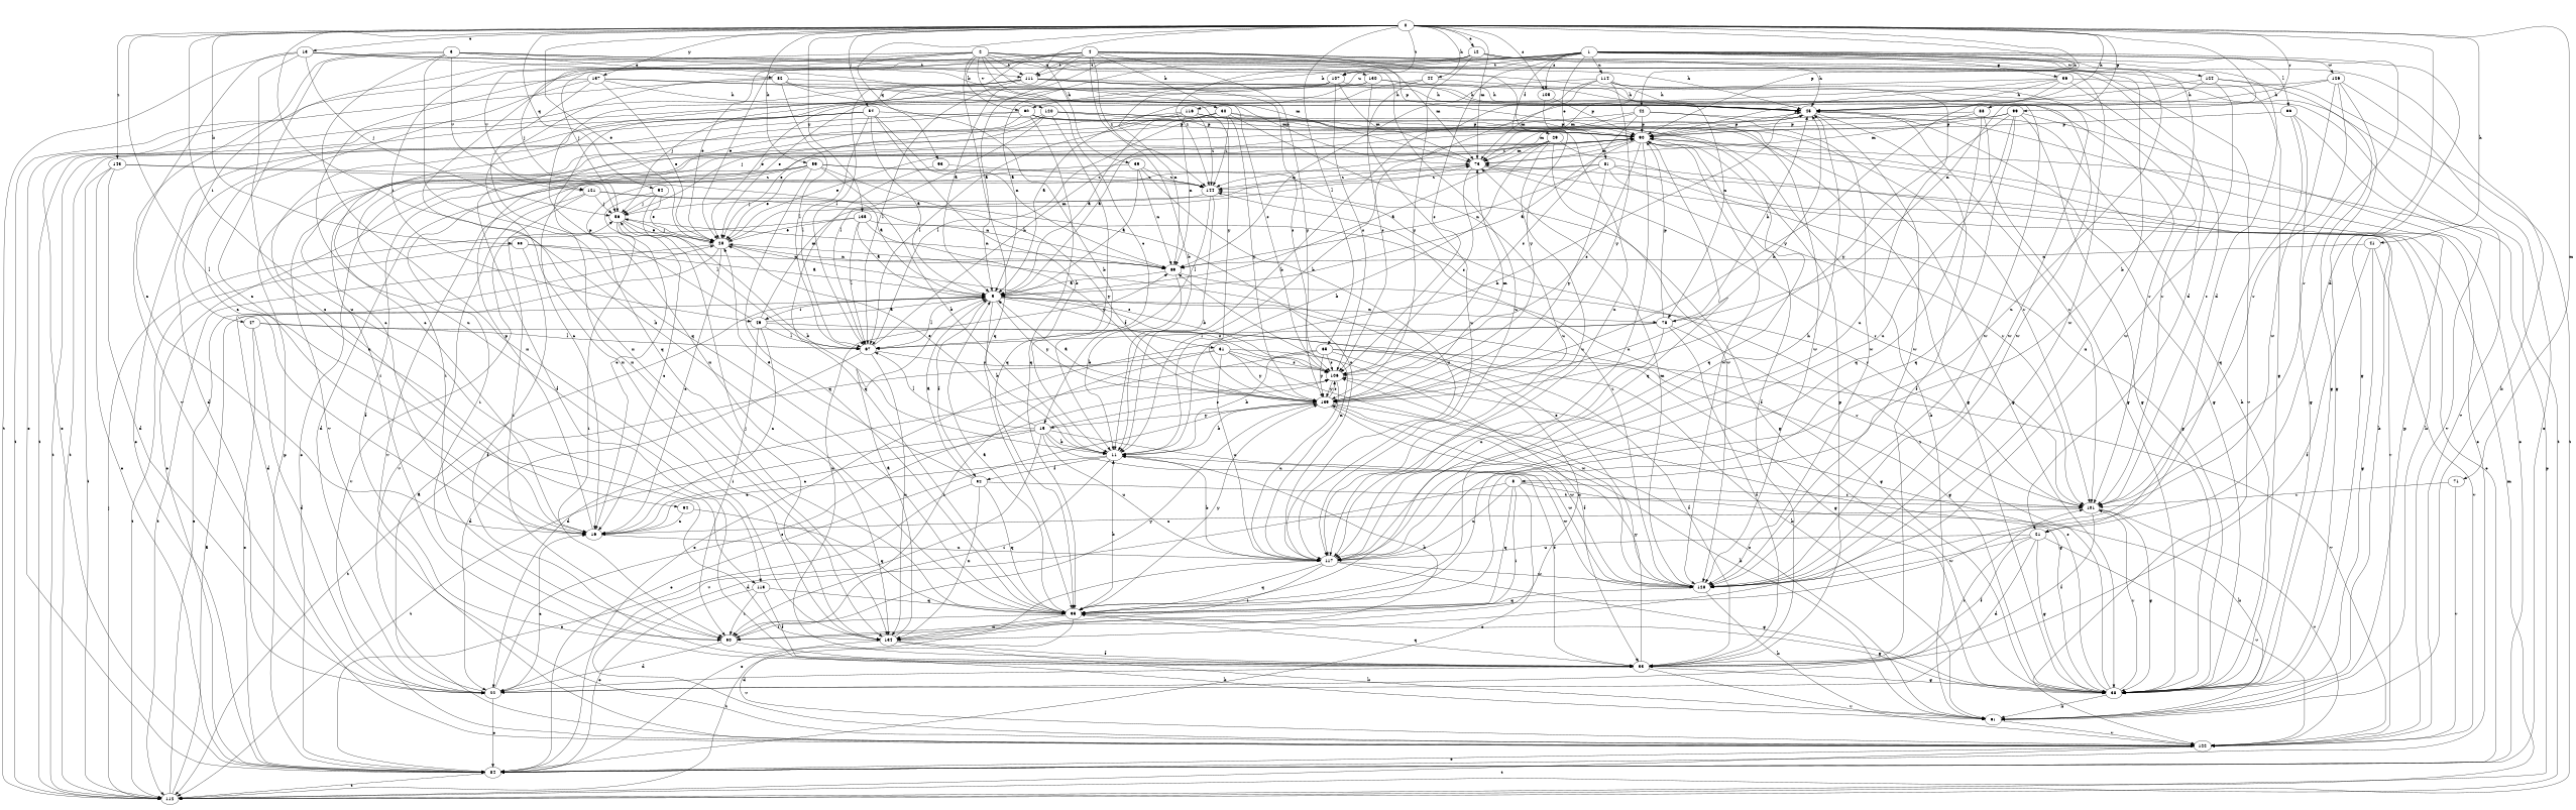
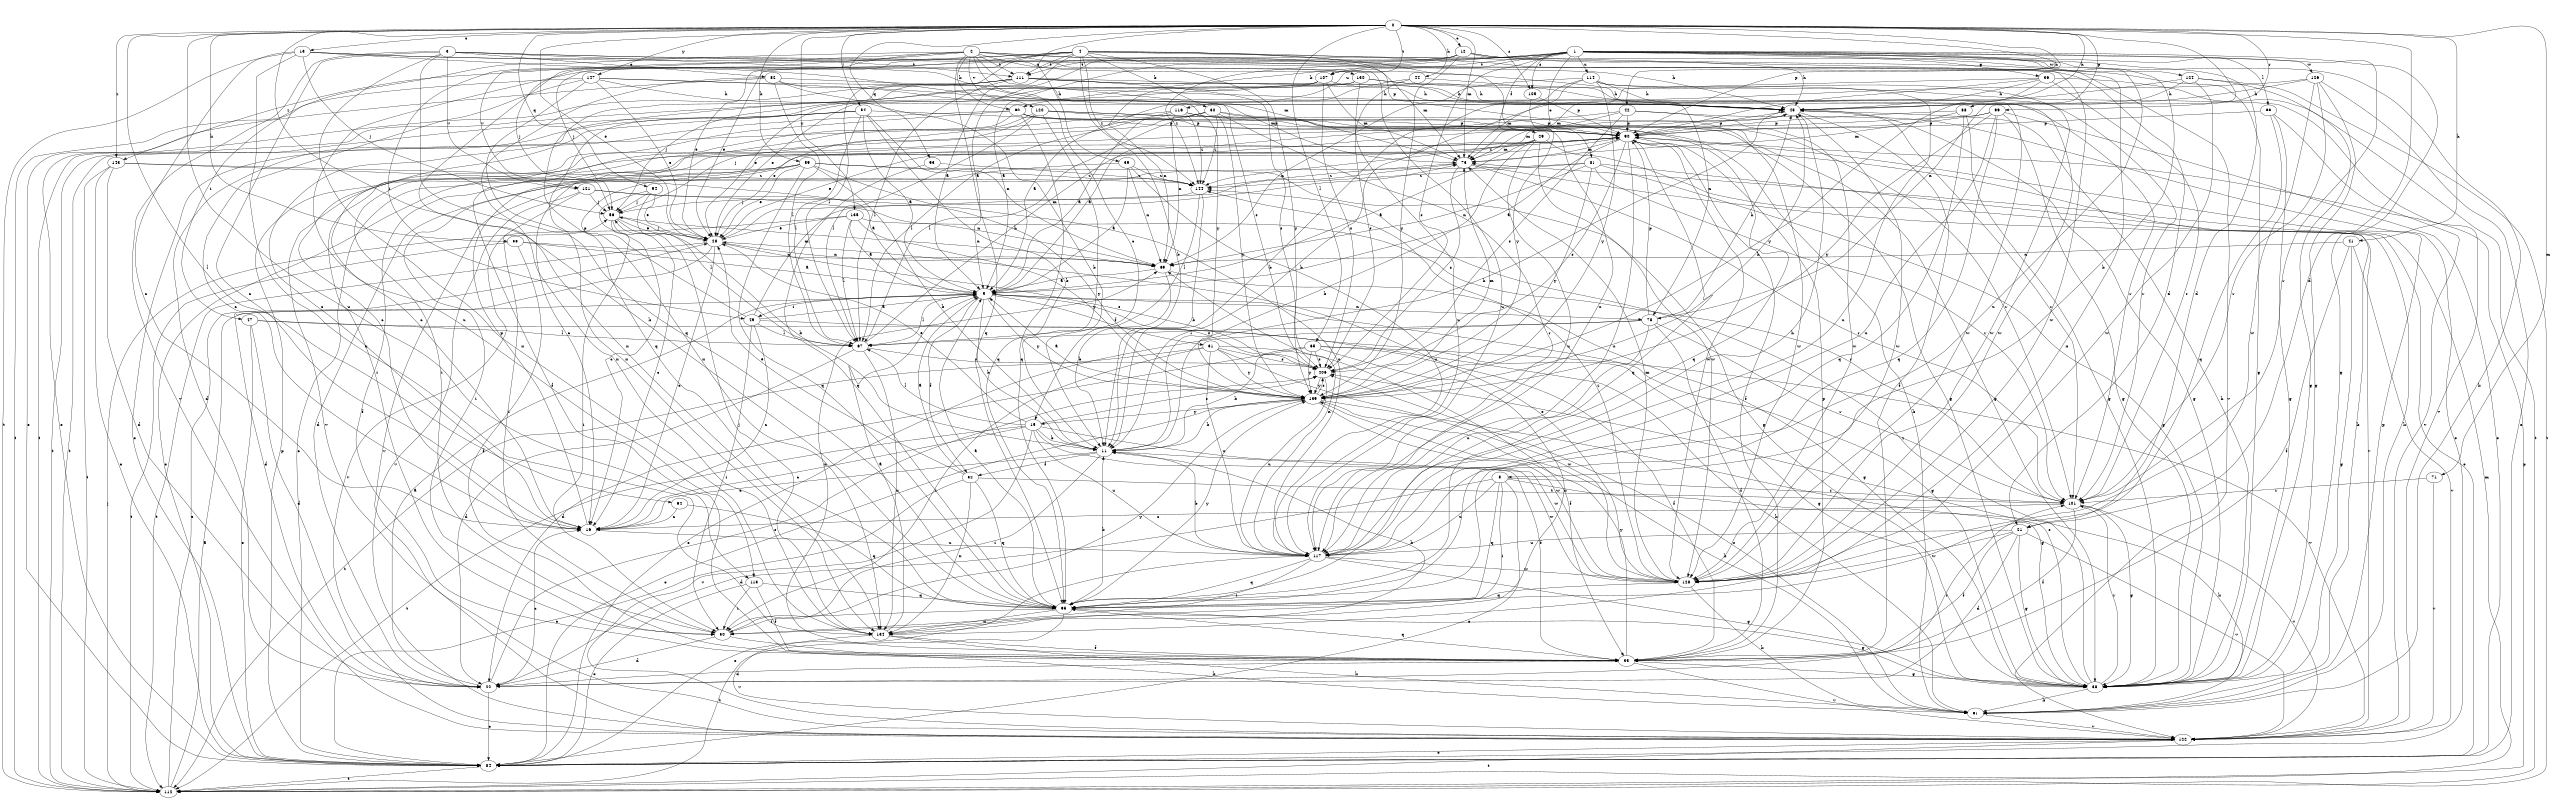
  strict digraph {
    0
    12
    13
    21
    28
    39
    41
    42
    44
    45
    54
    58
    59
    64
    65
    71
    73
    78
    88
    90
    93
    94
    95
    99
    105
    107
    113
    135
-   137
+   137 [label=147]
    143
    5
    111
    134
    139
    144
    61
    56
    16
    112
    38
    117
    128
    122
    22
    33
-   106
+   106 [label=406]
    n47 [label=69]
    84
    101
    50
    11
    67
    1
    8
    29
    36
    60
    66
    81
    114
    116
    124
    126
    49
    31
    32
    2
    15
    47
    120
    121
    130
    3
    82
    4
    30
    0 -> 12 [label=c]
    0 -> 13 [label=c]
    0 -> 21 [label=d]
    0 -> 28 [label=e]
    0 -> 39 [label=h]
    0 -> 41 [label=h]
    0 -> 42 [label=h]
    0 -> 44 [label=h]
    0 -> 45 [label=h]
    0 -> 54 [label=j]
    0 -> 58 [label=k]
    0 -> 59 [label=k]
    0 -> 64 [label=l]
    0 -> 65 [label=l]
    0 -> 71 [label=m]
    0 -> 73 [label=m]
    0 -> 78 [label=n]
    0 -> 88 [label=p]
    0 -> 90 [label=p]
    0 -> 93 [label=q]
    0 -> 94 [label=q]
    0 -> 95 [label=k]
    0 -> 99 [label=r]
    0 -> 105 [label=s]
    0 -> 107 [label=t]
    0 -> 113 [label=u]
    0 -> 135 [label=y]
    0 -> 137 [label=y]
    0 -> 143 [label=z]
    12 -> 45 [label=h]
    12 -> 5 [label=a]
    12 -> 111 [label=t]
    12 -> 134 [label=x]
    12 -> 139 [label=y]
    12 -> 144 [label=z]
    12 -> 61 [label=k]
    13 -> 45 [label=h]
    13 -> 73 [label=m]
    13 -> 111 [label=t]
    13 -> 134 [label=x]
    13 -> 56 [label=j]
    13 -> 16 [label=c]
    13 -> 112 [label=t]
    21 -> 38 [label=g]
    21 -> 117 [label=u]
    21 -> 128 [label=w]
    21 -> 122 [label=v]
    21 -> 22 [label=d]
    21 -> 33 [label=f]
    28 -> 73 [label=m]
    28 -> 56 [label=j]
    28 -> 16 [label=c]
    28 -> 112 [label=t]
    28 -> 22 [label=d]
    28 -> 106 [label=s]
    28 -> n47 [label=n]
    39 -> 5 [label=a]
    39 -> 144 [label=z]
    39 -> 117 [label=u]
    39 -> 122 [label=v]
    39 -> n47 [label=n]
    41 -> 38 [label=g]
    41 -> 122 [label=v]
    41 -> 33 [label=f]
    41 -> n47 [label=n]
    42 -> 73 [label=m]
    42 -> 90 [label=p]
    42 -> 5 [label=a]
    42 -> 128 [label=w]
    42 -> 106 [label=s]
    42 -> 84 [label=o]
    44 -> 28 [label=e]
    44 -> 45 [label=h]
    44 -> 106 [label=s]
    45 -> 90 [label=p]
    45 -> 38 [label=g]
    45 -> 128 [label=w]
    45 -> 33 [label=f]
    45 -> 101 [label=r]
    45 -> 50 [label=i]
    54 -> 90 [label=p]
    54 -> 5 [label=a]
    54 -> 16 [label=c]
    54 -> 112 [label=t]
    54 -> 22 [label=d]
    54 -> n47 [label=n]
    54 -> 11 [label=b]
    54 -> 67 [label=l]
    58 -> 5 [label=a]
    58 -> 112 [label=t]
    58 -> 33 [label=f]
    58 -> n47 [label=n]
    59 -> 28 [label=e]
    59 -> 95 [label=q]
    59 -> 144 [label=z]
    59 -> 38 [label=g]
    59 -> 117 [label=u]
    59 -> 33 [label=f]
    59 -> 84 [label=o]
    59 -> 50 [label=i]
    59 -> 11 [label=b]
    64 -> 95 [label=q]
    64 -> 16 [label=c]
    65 -> 134 [label=x]
    65 -> 139 [label=y]
    65 -> 122 [label=v]
    65 -> 22 [label=d]
    65 -> 33 [label=f]
    65 -> 106 [label=s]
    65 -> 11 [label=b]
    71 -> 122 [label=v]
    71 -> 101 [label=r]
    73 -> 144 [label=z]
    73 -> 122 [label=v]
    73 -> 106 [label=s]
    73 -> 101 [label=r]
    78 -> 45 [label=h]
    78 -> 90 [label=p]
    78 -> 117 [label=u]
    78 -> 33 [label=f]
    78 -> 84 [label=o]
    78 -> 101 [label=r]
    78 -> 67 [label=l]
    88 -> 73 [label=m]
    88 -> 90 [label=p]
    88 -> 95 [label=q]
    88 -> 38 [label=g]
    90 -> 73 [label=m]
    90 -> 95 [label=q]
    90 -> 5 [label=a]
    90 -> 61 [label=k]
    90 -> 16 [label=c]
    90 -> 117 [label=u]
    90 -> 128 [label=w]
    90 -> 33 [label=f]
    90 -> 106 [label=s]
    90 -> 84 [label=o]
    93 -> 95 [label=q]
    93 -> 144 [label=z]
    94 -> 28 [label=e]
    94 -> 56 [label=j]
    94 -> 16 [label=c]
    94 -> 67 [label=l]
    95 -> 5 [label=a]
    95 -> 134 [label=x]
    95 -> 139 [label=y]
    95 -> 112 [label=t]
    95 -> 38 [label=g]
    95 -> 50 [label=i]
    95 -> 11 [label=b]
    99 -> 90 [label=p]
    99 -> 95 [label=q]
    99 -> 139 [label=y]
    99 -> 144 [label=z]
    99 -> 38 [label=g]
    99 -> 117 [label=u]
    99 -> 84 [label=o]
    105 -> 90 [label=p]
    105 -> 139 [label=y]
    107 -> 28 [label=e]
    107 -> 45 [label=h]
    107 -> 73 [label=m]
    107 -> 16 [label=c]
    107 -> 106 [label=s]
    107 -> n47 [label=n]
    113 -> 95 [label=q]
    113 -> 33 [label=f]
    113 -> 84 [label=o]
    113 -> 50 [label=i]
    135 -> 28 [label=e]
    135 -> 5 [label=a]
    135 -> 139 [label=y]
    135 -> 122 [label=v]
    135 -> 101 [label=r]
    135 -> 67 [label=l]
    137 -> 28 [label=e]
    137 -> 45 [label=h]
    137 -> 95 [label=q]
    137 -> 16 [label=c]
    137 -> 112 [label=t]
    137 -> 128 [label=w]
    137 -> 101 [label=r]
    143 -> 5 [label=a]
    143 -> 144 [label=z]
    143 -> 112 [label=t]
    143 -> 22 [label=d]
    143 -> 84 [label=o]
    5 -> 78 [label=n]
    5 -> 139 [label=y]
    5 -> 38 [label=g]
    5 -> 106 [label=s]
    5 -> 11 [label=b]
    5 -> 67 [label=l]
    5 -> 49 [label=i]
    5 -> 31 [label=f]
    5 -> 32 [label=f]
    111 -> 45 [label=h]
    111 -> 134 [label=x]
    111 -> 56 [label=j]
    111 -> 128 [label=w]
    111 -> 106 [label=s]
    111 -> 84 [label=o]
    111 -> 101 [label=r]
    111 -> 67 [label=l]
    134 -> 5 [label=a]
    134 -> 61 [label=k]
    134 -> 56 [label=j]
    134 -> 122 [label=v]
    134 -> 33 [label=f]
    134 -> 11 [label=b]
    139 -> 45 [label=h]
    139 -> 73 [label=m]
    139 -> 5 [label=a]
    139 -> 61 [label=k]
    139 -> 38 [label=g]
    139 -> 128 [label=w]
    139 -> 106 [label=s]
    139 -> 84 [label=o]
    139 -> 11 [label=b]
    139 -> 15 [label=y]
    144 -> 56 [label=j]
    144 -> 11 [label=b]
    144 -> 67 [label=l]
    61 -> 90 [label=p]
    61 -> 122 [label=v]
    61 -> 106 [label=s]
    56 -> 28 [label=e]
    56 -> 16 [label=c]
    56 -> n47 [label=n]
    56 -> 50 [label=i]
    56 -> 11 [label=b]
    16 -> 90 [label=p]
    16 -> 117 [label=u]
    112 -> 28 [label=e]
    112 -> 73 [label=m]
    112 -> 90 [label=p]
    112 -> 5 [label=a]
    112 -> 56 [label=j]
    38 -> 45 [label=h]
    38 -> 144 [label=z]
    38 -> 61 [label=k]
    38 -> 106 [label=s]
    38 -> 101 [label=r]
    117 -> 45 [label=h]
    117 -> 95 [label=q]
    117 -> 38 [label=g]
    117 -> 128 [label=w]
    117 -> n47 [label=n]
    117 -> 84 [label=o]
    117 -> 50 [label=i]
    117 -> 11 [label=b]
    128 -> 28 [label=e]
    128 -> 73 [label=m]
    128 -> 95 [label=q]
    128 -> 144 [label=z]
    128 -> 61 [label=k]
    122 -> 112 [label=t]
    122 -> 84 [label=o]
    22 -> 5 [label=a]
    22 -> 16 [label=c]
    22 -> 106 [label=s]
    22 -> 84 [label=o]
    22 -> 101 [label=r]
    33 -> 90 [label=p]
    33 -> 95 [label=q]
    33 -> 139 [label=y]
    33 -> 38 [label=g]
    33 -> 122 [label=v]
    33 -> 22 [label=d]
    33 -> n47 [label=n]
    106 -> 139 [label=y]
    106 -> 117 [label=u]
    n47 -> 5 [label=a]
    n47 -> 38 [label=g]
    n47 -> 11 [label=b]
    84 -> 90 [label=p]
    84 -> 112 [label=t]
    101 -> 16 [label=c]
    101 -> 38 [label=g]
    101 -> 122 [label=v]
    101 -> 33 [label=f]
    50 -> 139 [label=y]
    50 -> 61 [label=k]
    50 -> 22 [label=d]
    11 -> 45 [label=h]
    11 -> 16 [label=c]
    11 -> 128 [label=w]
    11 -> 50 [label=i]
    11 -> 32 [label=f]
    67 -> 45 [label=h]
    67 -> 134 [label=x]
    67 -> 22 [label=d]
    67 -> 106 [label=s]
    1 -> 21 [label=d]
    1 -> 28 [label=e]
    1 -> 105 [label=s]
    1 -> 107 [label=t]
    1 -> 113 [label=u]
    1 -> 5 [label=a]
    1 -> 38 [label=g]
    1 -> 117 [label=u]
    1 -> 106 [label=s]
    1 -> 101 [label=r]
    1 -> 8 [label=b]
    1 -> 29 [label=f]
    1 -> 36 [label=g]
    1 -> 60 [label=k]
    1 -> 66 [label=l]
    1 -> 81 [label=o]
    1 -> 114 [label=u]
    1 -> 116 [label=u]
    1 -> 124 [label=w]
    1 -> 126 [label=w]
    8 -> 95 [label=q]
    8 -> 61 [label=k]
    8 -> 117 [label=u]
    8 -> 22 [label=d]
    8 -> 84 [label=o]
    8 -> 101 [label=r]
    8 -> 50 [label=i]
    29 -> 28 [label=e]
    29 -> 73 [label=m]
    29 -> 5 [label=a]
    29 -> 61 [label=k]
    29 -> 117 [label=u]
    29 -> 128 [label=w]
    29 -> 11 [label=b]
    36 -> 45 [label=h]
    36 -> 73 [label=m]
    36 -> 90 [label=p]
    36 -> 139 [label=y]
    36 -> 112 [label=t]
    36 -> 101 [label=r]
    60 -> 90 [label=p]
    60 -> 95 [label=q]
    60 -> 61 [label=k]
    60 -> 16 [label=c]
    60 -> 38 [label=g]
    60 -> 122 [label=v]
    60 -> 84 [label=o]
    66 -> 90 [label=p]
    66 -> 95 [label=q]
    66 -> 38 [label=g]
    66 -> 122 [label=v]
    81 -> 139 [label=y]
    81 -> 144 [label=z]
    81 -> 38 [label=g]
    81 -> 22 [label=d]
    81 -> n47 [label=n]
    81 -> 84 [label=o]
    81 -> 101 [label=r]
    114 -> 45 [label=h]
    114 -> 73 [label=m]
    114 -> 139 [label=y]
    114 -> 117 [label=u]
    114 -> 122 [label=v]
    114 -> n47 [label=n]
    114 -> 11 [label=b]
    116 -> 90 [label=p]
    116 -> 95 [label=q]
    116 -> 5 [label=a]
    116 -> 144 [label=z]
    116 -> 56 [label=j]
    116 -> n47 [label=n]
    116 -> 67 [label=l]
    124 -> 45 [label=h]
    124 -> 112 [label=t]
    124 -> 38 [label=g]
    124 -> 128 [label=w]
    124 -> 11 [label=b]
    126 -> 45 [label=h]
    126 -> 5 [label=a]
    126 -> 38 [label=g]
    126 -> 128 [label=w]
    126 -> 84 [label=o]
    126 -> 101 [label=r]
    49 -> 73 [label=m]
    49 -> 90 [label=p]
    49 -> 5 [label=a]
    49 -> 61 [label=k]
    49 -> 16 [label=c]
    49 -> 50 [label=i]
    49 -> 67 [label=l]
    31 -> 139 [label=y]
    31 -> 112 [label=t]
    31 -> 117 [label=u]
    31 -> 128 [label=w]
    31 -> 33 [label=f]
    31 -> 106 [label=s]
    31 -> 50 [label=i]
    32 -> 28 [label=e]
    32 -> 95 [label=q]
    32 -> 5 [label=a]
    32 -> 134 [label=x]
    32 -> 84 [label=o]
    32 -> 101 [label=t]
    2 -> 90 [label=p]
    2 -> 95 [label=q]
    2 -> 111 [label=t]
    2 -> 56 [label=j]
    2 -> 117 [label=u]
    2 -> 128 [label=w]
    2 -> 106 [label=s]
    2 -> 60 [label=k]
    2 -> 49 [label=i]
    2 -> 15 [label=c]
    2 -> 47 [label=i]
    2 -> 120 [label=v]
    2 -> 121 [label=v]
    2 -> 130 [label=x]
    15 -> 28 [label=e]
    15 -> 16 [label=c]
    15 -> 112 [label=t]
    15 -> 117 [label=u]
    15 -> 128 [label=w]
    15 -> 122 [label=v]
    15 -> 33 [label=f]
    15 -> 106 [label=s]
    15 -> 11 [label=b]
    15 -> 67 [label=l]
    47 -> 38 [label=g]
    47 -> 22 [label=d]
    47 -> 84 [label=o]
    47 -> 67 [label=l]
    120 -> 28 [label=e]
    120 -> 90 [label=p]
    120 -> 95 [label=q]
    120 -> 38 [label=g]
    120 -> 33 [label=f]
    120 -> 101 [label=r]
    120 -> 67 [label=l]
    121 -> 139 [label=y]
    121 -> 56 [label=j]
    121 -> 122 [label=v]
    121 -> n47 [label=n]
    121 -> 50 [label=i]
    130 -> 45 [label=h]
    130 -> 134 [label=x]
    130 -> 112 [label=t]
    130 -> 117 [label=u]
    130 -> 128 [label=w]
    3 -> 21 [label=d]
    3 -> 78 [label=n]
    3 -> 95 [label=q]
    3 -> 134 [label=x]
    3 -> 139 [label=y]
    3 -> 16 [label=c]
    3 -> 122 [label=v]
    3 -> 121 [label=v]
    3 -> 82 [label=o]
    82 -> 45 [label=h]
    82 -> 73 [label=m]
    82 -> 134 [label=x]
    82 -> 84 [label=o]
    82 -> 11 [label=b]
    82 -> 67 [label=l]
    4 -> 28 [label=e]
    4 -> 73 [label=m]
+   4 -> 143 [label=z]
    4 -> 5 [label=a]
    4 -> 111 [label=t]
    4 -> 134 [label=x]
    4 -> 139 [label=y]
    4 -> 144 [label=z]
    4 -> 56 [label=j]
    4 -> 38 [label=g]
    4 -> 117 [label=u]
    4 -> 122 [label=v]
    4 -> 11 [label=b]
    4 -> 67 [label=l]
    4 -> 30 [label=b]
    30 -> 90 [label=p]
    30 -> 139 [label=y]
    30 -> 144 [label=z]
    30 -> 112 [label=t]
-   30 -> 117 [label=u]
+   30 -> 117 [label=r]
    30 -> 128 [label=w]
    30 -> 50 [label=i]
    30 -> 67 [label=l]
  }
